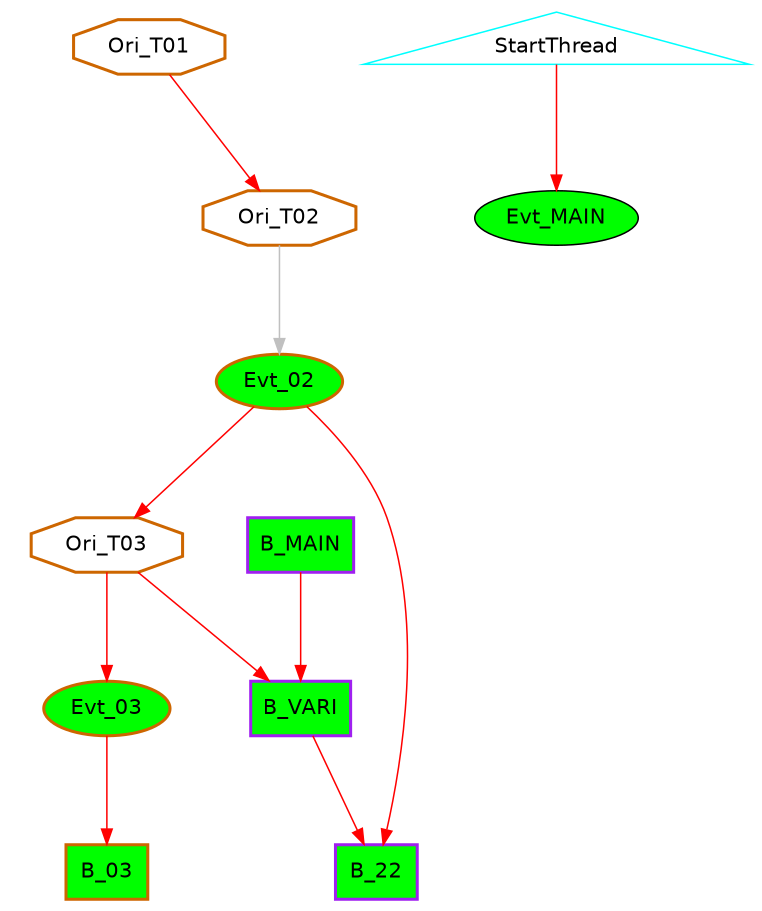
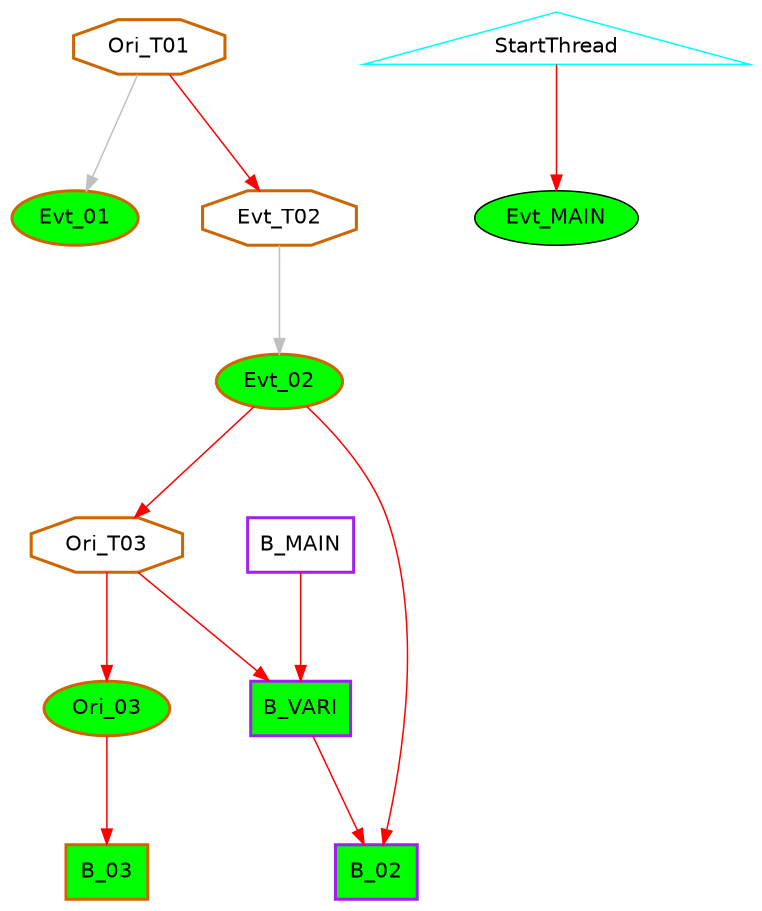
  digraph {
    fontname="DejaVu Sans"
    mindist=1.0
    nodesep=0.6
    rankdir=TB
    ranksep=1.0
    root=Demo
    node [beamproc=undefined bpentry=false bpexit=false color=darkorange3 cpu=1 fillcolor=green flags="0x00008107" fontname="DejaVu Sans" patentry=false patexit=true pattern=MAIN penwidth=2 shape=rectangle style=filled type=block toffs=0]
    edge [color=red fontname="DejaVu Sans" type=defdst]
-   B_02 [color=purple pattern=02 qhi=false qil=false qlo=false tperiod=10000000 label=B_22 toffs=""]
+   B_02 [color=purple pattern=02 qhi=false qil=false qlo=false tperiod=10000000 toffs=""]
    B_03 [pattern=03 qhi=false qil=false qlo=false tperiod=10000000 toffs=""]
-   B_MAIN [color=purple flags="0x00108107" qhi=false qil=false qlo=true tperiod=20000000 toffs=""]
+   B_MAIN [color=purple fillcolor=white flags="0x00108107" qhi=false qil=false qlo=true tperiod=20000000 toffs=""]
    B_VARI [color=purple qhi=false qil=false qlo=false tperiod=200000 toffs=""]
+   Evt_01 [beamin=0 bpcstart=0 bpid=0 evtno=2 fid=1 flags="0x00002102" gid=0 par="0x0000000000000001" patentry=true patexit=false pattern=01 reqnobeam=0 shape=oval sid=0 tef=0 toffs=300000 type=tmsg vacc=0]
    Evt_02 [beamin=0 bpcstart=0 bpid=0 evtno=2 fid=1 flags="0x00002102" gid=0 par="0x0000000000000002" patentry=true patexit=false pattern=02 reqnobeam=0 shape=oval sid=0 tef=0 toffs=600000 type=tmsg vacc=0]
    Ori_T03 [fillcolor=white flags="0x0000200d" patentry=true patexit=false shape=octagon thread=3 type=origin]
-   Evt_03 [beamin=0 bpcstart=0 bpid=0 evtno=2 fid=1 flags="0x00002102" gid=0 par="0x0000000000000003" patentry=true patexit=false pattern=03 reqnobeam=0 shape=oval sid=0 tef=0 toffs=900000 type=tmsg vacc=0]
+   Evt_03 [beamin=0 bpcstart=0 bpid=0 evtno=2 fid=1 flags="0x00002102" gid=0 par="0x0000000000000003" patentry=true patexit=false pattern=03 reqnobeam=0 shape=oval sid=0 tef=0 toffs=900000 type=tmsg vacc=0 label=Ori_03]
    StartThread [color=cyan fillcolor=white flags="0x0000800e" shape=triangle startoffs=0 thread=14 type=startthread penwidth=""]
    Evt_MAIN [beamin=0 bpcstart=0 bpid=0 color=black evtno=1 fid=1 flags="0x00008102" gid=0 par="0x0000000000000000" reqnobeam=0 shape=oval sid=0 tef=0 type=tmsg vacc=0 penwidth=""]
    Ori_T01 [fillcolor=white flags="0x0000200d" patentry=true patexit=false shape=octagon thread=1 type=origin]
-   Ori_T02 [fillcolor=white flags="0x0000200d" patentry=true patexit=false shape=octagon thread=2 type=origin]
+   Ori_T02 [fillcolor=white flags="0x0000200d" patentry=true patexit=false shape=octagon thread=2 type=origin label=Evt_T02]
    B_MAIN -> B_VARI
    B_VARI -> B_02
    Evt_02 -> B_02
    Evt_02 -> Ori_T03
    Ori_T03 -> B_VARI
    Ori_T03 -> Evt_03 [type=origindst]
    Evt_03 -> B_03
    StartThread -> Evt_MAIN
+   Ori_T01 -> Evt_01 [color=gray type=origindst]
    Ori_T01 -> Ori_T02
    Ori_T02 -> Evt_02 [color=gray type=origindst]
  }
